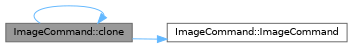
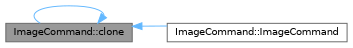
  digraph {
    rankdir=LR
    node [fontname=Helvetica fontsize=10 shape=box style=filled]
    edge [color=steelblue1 fontname=Helvetica fontsize=10 labelfontname=Helvetica labelfontsize=10 style=solid]
    n1 [color=gray40 fillcolor=grey60 fontcolor=black height=0.2 label="ImageCommand::clone" width=0.4]
    n2 [color=grey40 fillcolor=white height=0.2 label="ImageCommand::ImageCommand" width=0.4]
    n1 -> n1
-   n1 -> n2
+   n2 -> n1
  }
